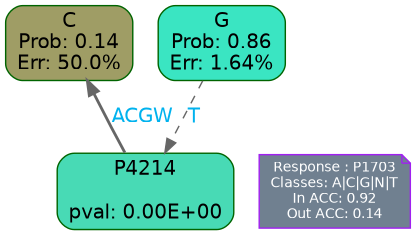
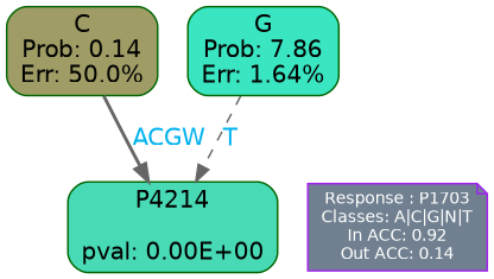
  digraph {
    ranksep=equally
    splines=polylines
    node [color=darkgreen fontname=helvetica shape=box style="filled, rounded"]
    edge [color=gray40 fontcolor=deepskyblue2 fontname=helvetica]
    n1 [fillcolor="#9f9d65" label="C\nProb: 0.14\nErr: 50.0%"]
-   n2 [fillcolor="#3ae5c2" label="G\nProb: 0.86\nErr: 1.64%"]
+   n2 [fillcolor="#3ae5c2" label="G\nProb: 7.86\nErr: 1.64%"]
    n3 [align=left color=purple fillcolor=slategray fontcolor=white fontsize=10 label="Response : P1703\nClasses: A|C|G|N|T\nIn ACC: 0.92\nOut ACC: 0.14\n" shape=note style=filled]
    n4 [fillcolor="#48dab5" label="P4214\n\npval: 0.00E+00"]
    subgraph sub_1 {
      rank=same
      n1
      n2
    }
    subgraph sub_2 {
      rank=same
      n3
      n4
    }
    n2 -> n4 [label=T style=dashed]
-   n4 -> n1 [label=ACGW style=bold]
+   n1 -> n4 [label=ACGW style=bold]
  }
